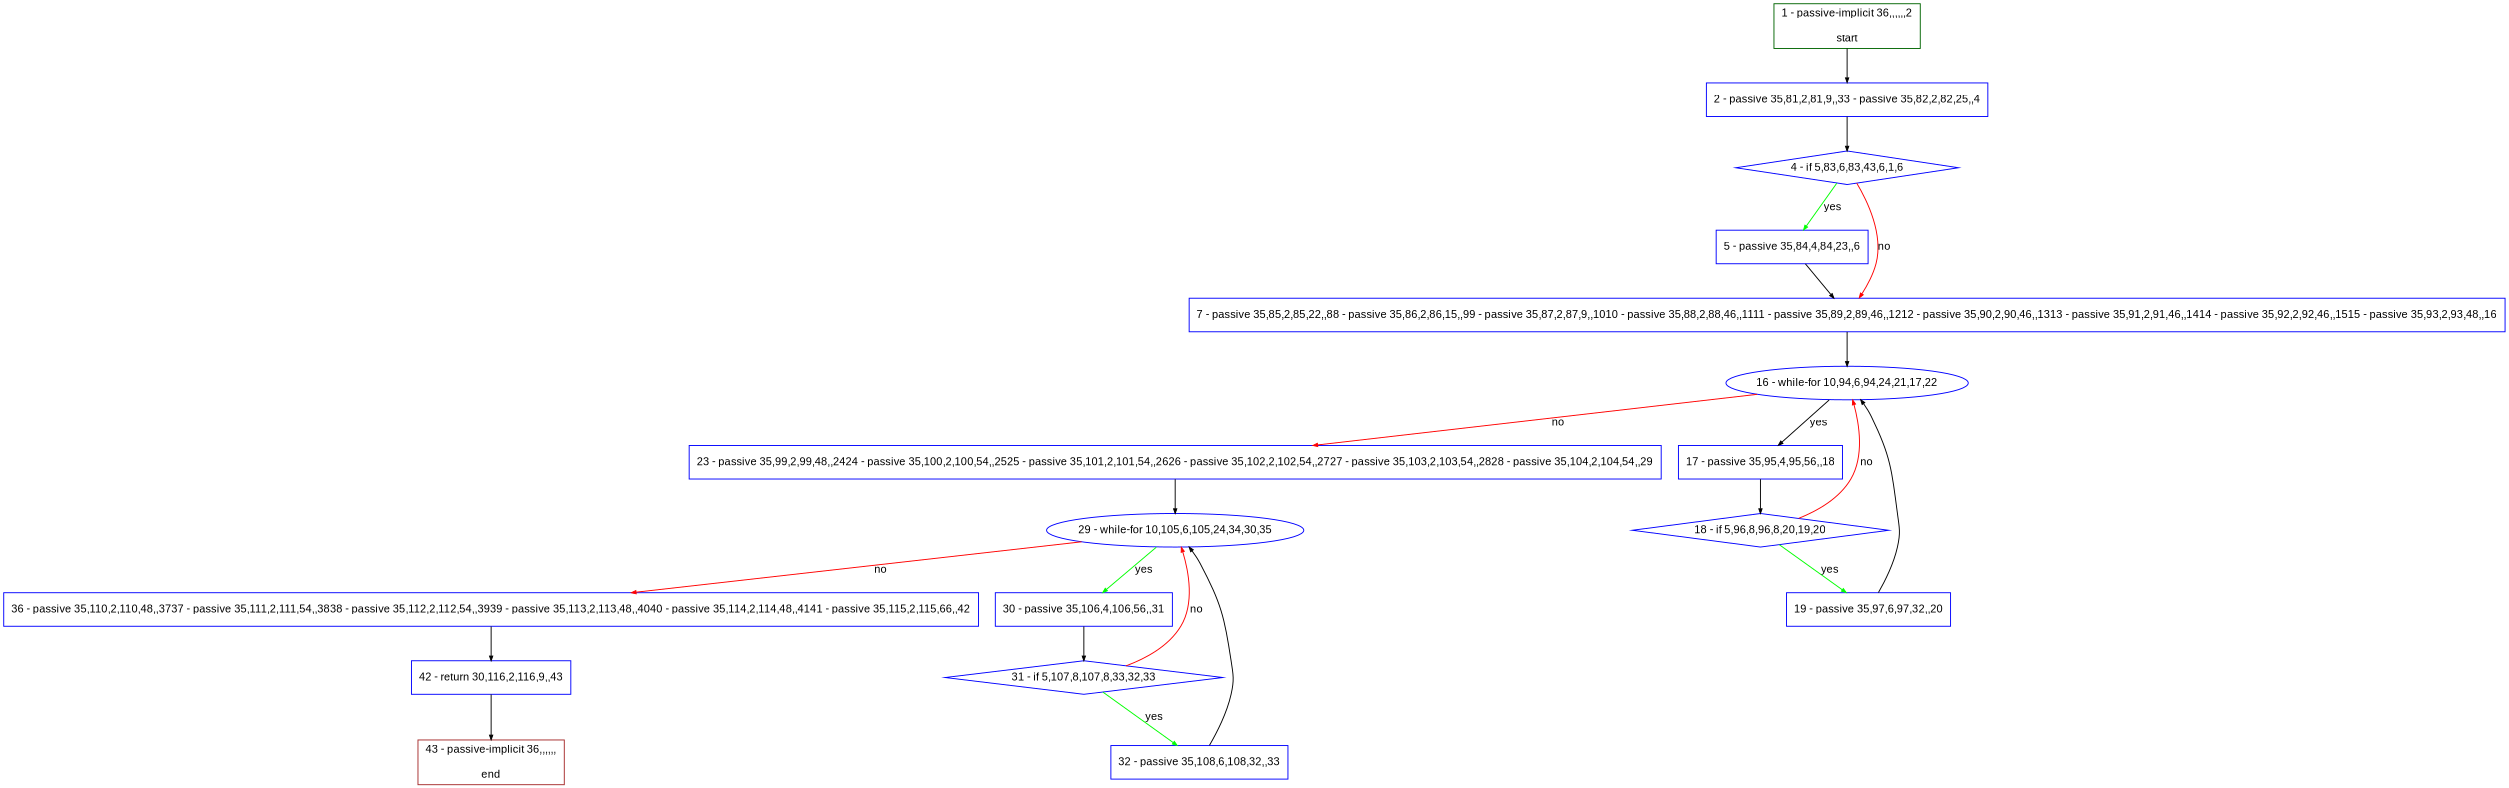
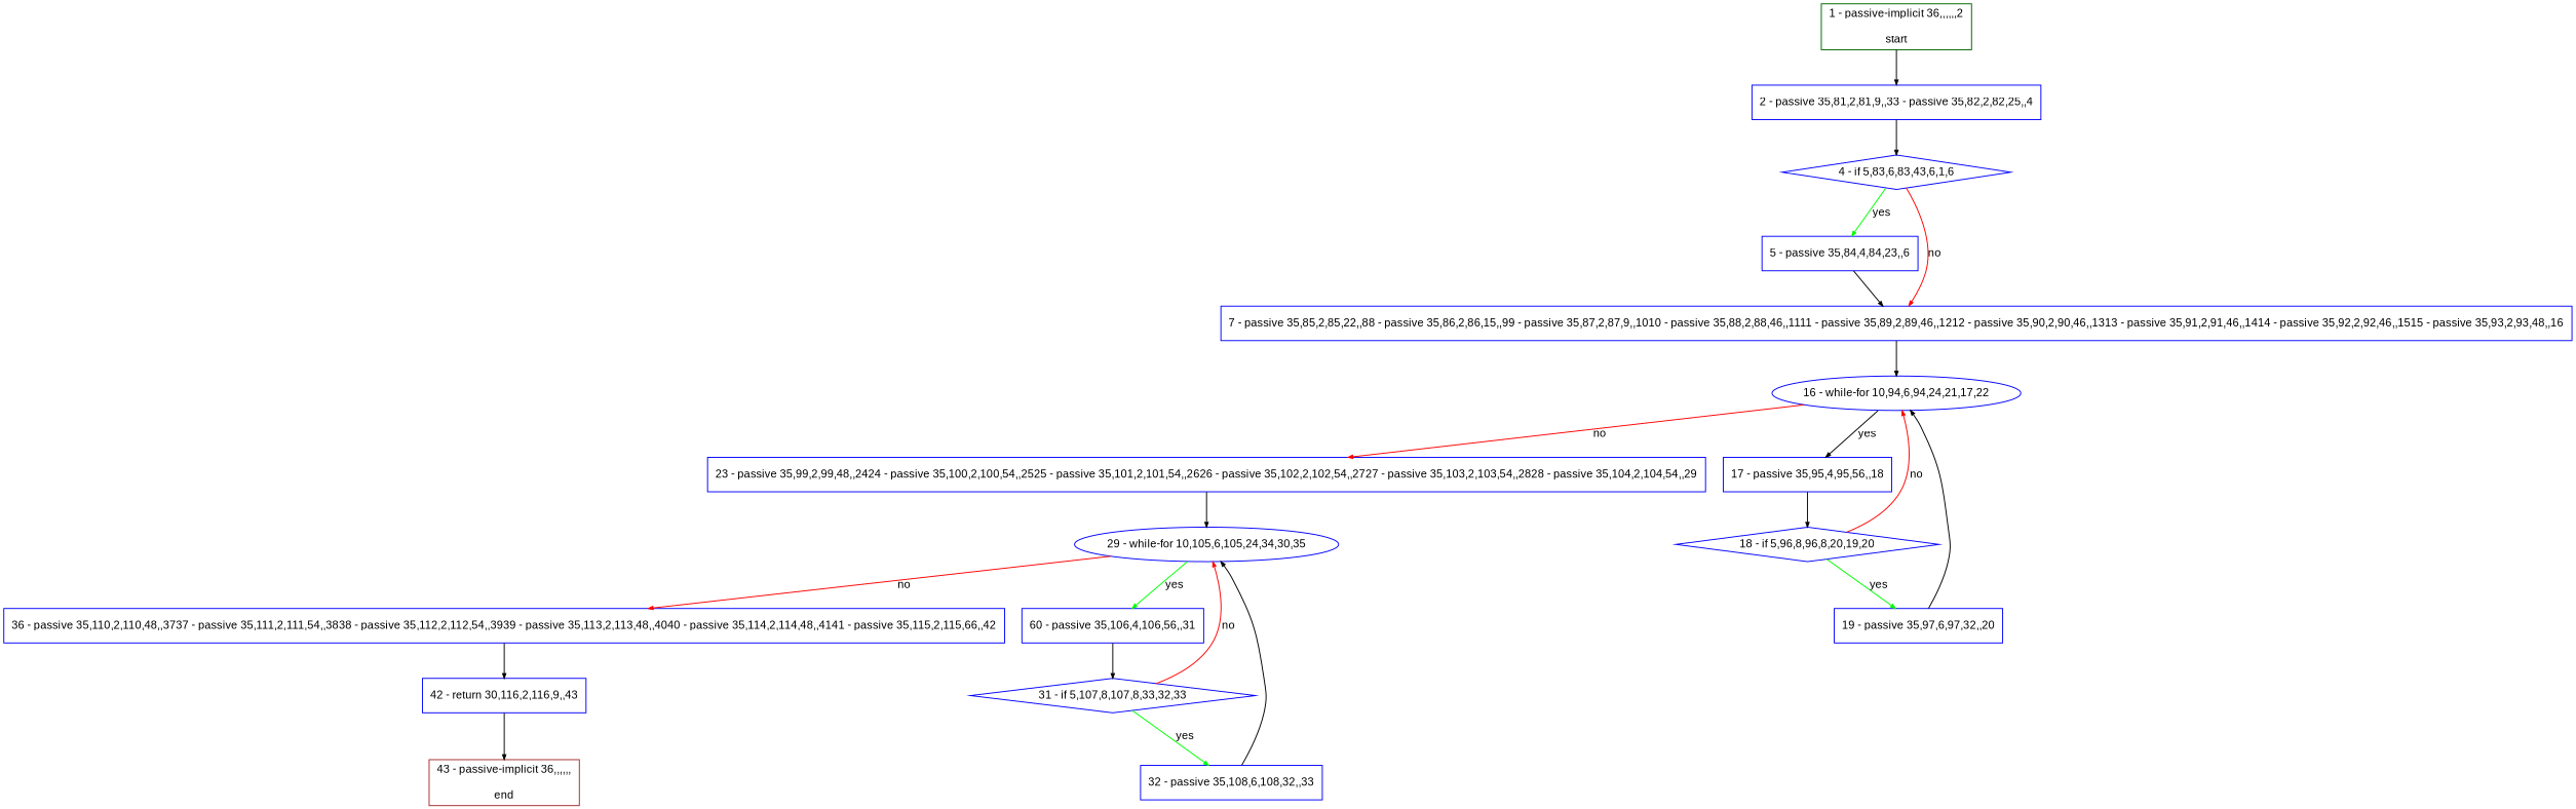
  digraph {
    bgcolor=white
    compound=true
    fillcolor="#FFFFCC"
    fontname="Liberation Sans"
    fontsize=12
    pack=true
    packmode=clust
    style="rounded,filled"
    node [color="#0000ff" compound=true fillcolor="#ffffff" fixedsize=false fontname="Liberation Sans" fontsize=12 node_initialized=no shape=box style=filled]
    edge [arrowhead=normal arrowsize=0.5 arrowtail=none color="#000000" compound=true dir=forward fontcolor=black fontname="Liberation Sans" fontsize=12]
    n1 [label="2 - passive 35,81,2,81,9,,33 - passive 35,82,2,82,25,,4"]
    n2 [label="4 - if 5,83,6,83,43,6,1,6" shape=diamond]
    n3 [label="5 - passive 35,84,4,84,23,,6"]
    n4 [label="7 - passive 35,85,2,85,22,,88 - passive 35,86,2,86,15,,99 - passive 35,87,2,87,9,,1010 - passive 35,88,2,88,46,,1111 - passive 35,89,2,89,46,,1212 - passive 35,90,2,90,46,,1313 - passive 35,91,2,91,46,,1414 - passive 35,92,2,92,46,,1515 - passive 35,93,2,93,48,,16"]
    n5 [color="#006400" label="1 - passive-implicit 36,,,,,,2\n\nstart"]
    n6 [label="16 - while-for 10,94,6,94,24,21,17,22" shape=oval]
    n7 [label="17 - passive 35,95,4,95,56,,18"]
    n8 [label="23 - passive 35,99,2,99,48,,2424 - passive 35,100,2,100,54,,2525 - passive 35,101,2,101,54,,2626 - passive 35,102,2,102,54,,2727 - passive 35,103,2,103,54,,2828 - passive 35,104,2,104,54,,29"]
    n9 [label="18 - if 5,96,8,96,8,20,19,20" shape=diamond]
    n10 [label="29 - while-for 10,105,6,105,24,34,30,35" shape=oval]
    n11 [label="19 - passive 35,97,6,97,32,,20"]
-   n12 [label="30 - passive 35,106,4,106,56,,31"]
+   n12 [label="60 - passive 35,106,4,106,56,,31"]
    n13 [label="36 - passive 35,110,2,110,48,,3737 - passive 35,111,2,111,54,,3838 - passive 35,112,2,112,54,,3939 - passive 35,113,2,113,48,,4040 - passive 35,114,2,114,48,,4141 - passive 35,115,2,115,66,,42"]
    n14 [label="31 - if 5,107,8,107,8,33,32,33" shape=diamond]
    n15 [label="42 - return 30,116,2,116,9,,43"]
    n16 [label="32 - passive 35,108,6,108,32,,33"]
    n17 [color="#a52a2a" label="43 - passive-implicit 36,,,,,,\n\nend"]
    n1 -> n2
    n2 -> n3 [color="#00ff00" label=yes]
    n2 -> n4 [color="#ff0000" label=no]
    n3 -> n4
    n4 -> n6
    n5 -> n1
    n6 -> n7 [label=yes]
    n6 -> n8 [color="#ff0000" label=no]
    n7 -> n9
    n8 -> n10
    n9 -> n6 [color="#ff0000" label=no]
    n9 -> n11 [color="#00ff00" label=yes]
    n10 -> n12 [color="#00ff00" label=yes]
    n10 -> n13 [color="#ff0000" label=no]
    n11 -> n6
    n12 -> n14
    n13 -> n15
    n14 -> n10 [color="#ff0000" label=no]
    n14 -> n16 [color="#00ff00" label=yes]
    n15 -> n17
    n16 -> n10
  }
